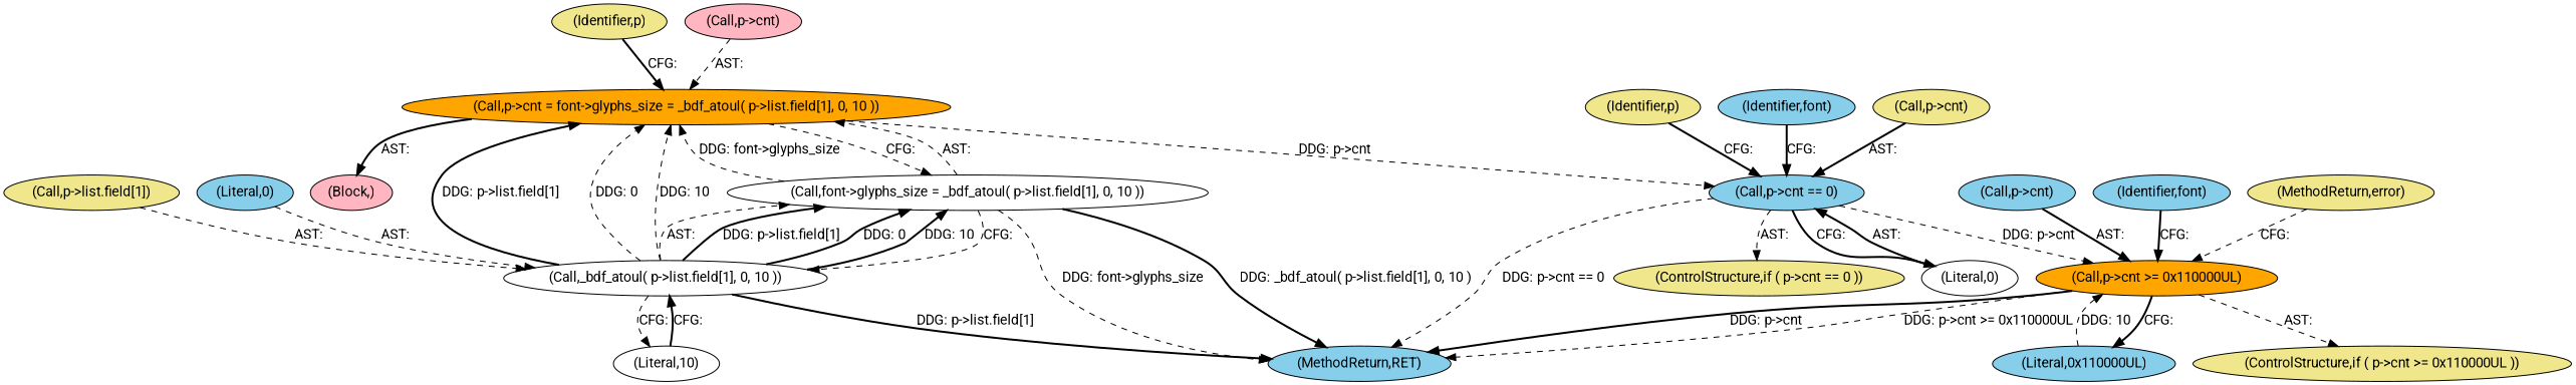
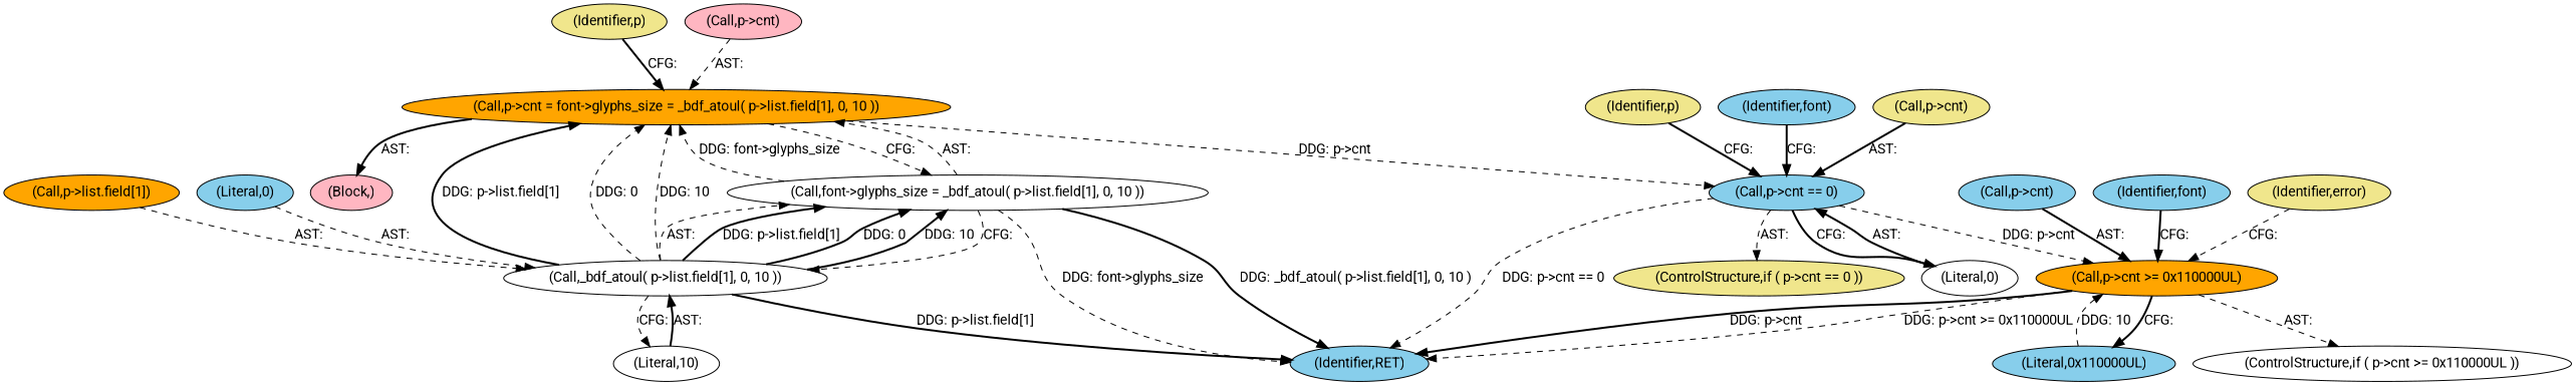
  digraph {
    fontname=Roboto
    node [fillcolor=skyblue fontname=Roboto style=filled]
    edge [fontname=Roboto style=dashed]
    n1 [fillcolor=orange label="(Call,p->cnt >= 0x110000UL)"]
    n2 [label="(Literal,0x110000UL)"]
-   n3 [fillcolor=khaki label="(ControlStructure,if ( p->cnt >= 0x110000UL ))"]
-   n4 [label="(MethodReturn,RET)"]
+   n3 [fillcolor=white label="(ControlStructure,if ( p->cnt >= 0x110000UL ))"]
+   n4 [label="(Identifier,RET)"]
    n5 [label="(Call,p->cnt == 0)"]
    n6 [fillcolor=khaki label="(ControlStructure,if ( p->cnt == 0 ))"]
    n7 [fillcolor=white label="(Literal,0)"]
    n8 [fillcolor=orange label="(Call,p->cnt = font->glyphs_size = _bdf_atoul( p->list.field[1], 0, 10 ))"]
    n9 [fillcolor=white label="(Call,font->glyphs_size = _bdf_atoul( p->list.field[1], 0, 10 ))"]
    n10 [fillcolor=lightpink label="(Block,)"]
    n11 [fillcolor=white label="(Call,_bdf_atoul( p->list.field[1], 0, 10 ))"]
    n12 [fillcolor=white label="(Literal,10)"]
    n13 [label="(Call,p->cnt)"]
-   n14 [fillcolor=khaki label="(Call,p->list.field[1])"]
+   n14 [fillcolor=orange label="(Call,p->list.field[1])"]
    n15 [fillcolor=khaki label="(Identifier,p)"]
    n16 [label="(Identifier,font)"]
    n17 [fillcolor=khaki label="(Identifier,p)"]
    n18 [label="(Literal,0)"]
    n19 [fillcolor=khaki label="(Call,p->cnt)"]
    n20 [label="(Identifier,font)"]
-   n21 [fillcolor=khaki label="(MethodReturn,error)"]
+   n21 [fillcolor=khaki label="(Identifier,error)"]
    n22 [fillcolor=lightpink label="(Call,p->cnt)"]
    n1 -> n2 [label="CFG: " style=bold]
    n1 -> n3 [label="AST: "]
    n1 -> n4 [label="DDG: p->cnt" style=bold]
    n1 -> n4 [label="DDG: p->cnt >= 0x110000UL"]
    n2 -> n1 [label="DDG: 10"]
    n5 -> n1 [label="DDG: p->cnt"]
    n5 -> n4 [label="DDG: p->cnt == 0"]
    n5 -> n6 [label="AST: "]
    n5 -> n7 [label="CFG: " style=bold]
    n7 -> n5 [label="AST: " style=bold]
    n8 -> n5 [label="DDG: p->cnt"]
    n8 -> n9 [label="CFG: "]
    n8 -> n10 [label="AST: " style=bold]
    n9 -> n4 [label="DDG: font->glyphs_size"]
    n9 -> n4 [label="DDG: _bdf_atoul( p->list.field[1], 0, 10 )" style=bold]
    n9 -> n8 [label="AST: "]
    n9 -> n8 [label="DDG: font->glyphs_size"]
    n9 -> n11 [label="CFG: "]
    n11 -> n4 [label="DDG: p->list.field[1]" style=bold]
    n11 -> n8 [label="DDG: p->list.field[1]" style=bold]
    n11 -> n8 [label="DDG: 0"]
    n11 -> n8 [label="DDG: 10"]
    n11 -> n9 [label="AST: "]
    n11 -> n9 [label="DDG: p->list.field[1]" style=bold]
    n11 -> n9 [label="DDG: 0" style=bold]
    n11 -> n9 [label="DDG: 10" style=bold]
    n11 -> n12 [label="CFG: "]
-   n12 -> n11 [label="CFG: " style=bold]
+   n12 -> n11 [label="AST: " style=bold]
    n13 -> n1 [label="AST: " style=bold]
    n14 -> n11 [label="AST: "]
    n15 -> n5 [label="CFG: " style=bold]
    n16 -> n5 [label="CFG: " style=bold]
    n17 -> n8 [label="CFG: " style=bold]
    n18 -> n11 [label="AST: "]
    n19 -> n5 [label="AST: " style=bold]
    n20 -> n1 [label="CFG: " style=bold]
    n21 -> n1 [label="CFG: "]
    n22 -> n8 [label="AST: "]
  }
